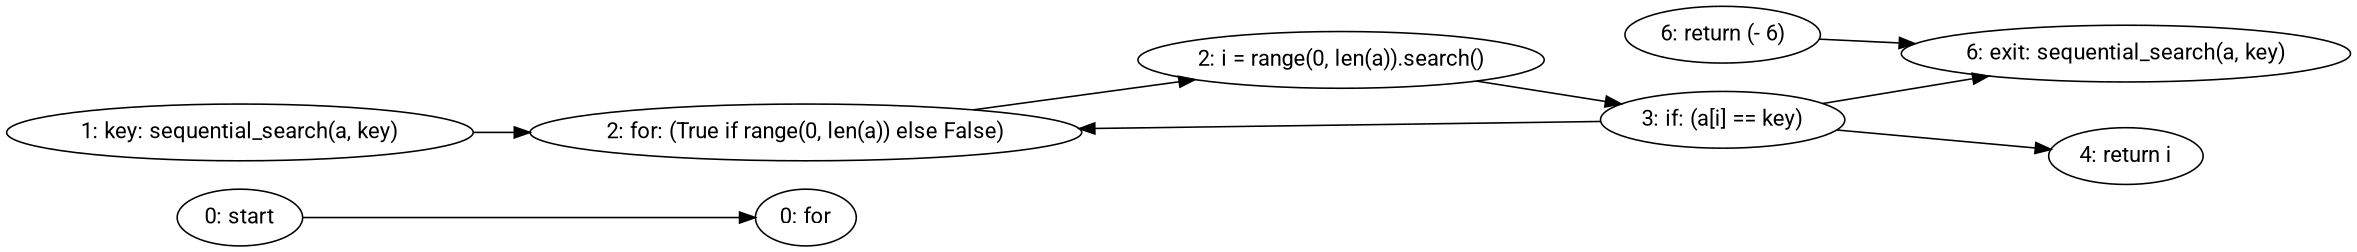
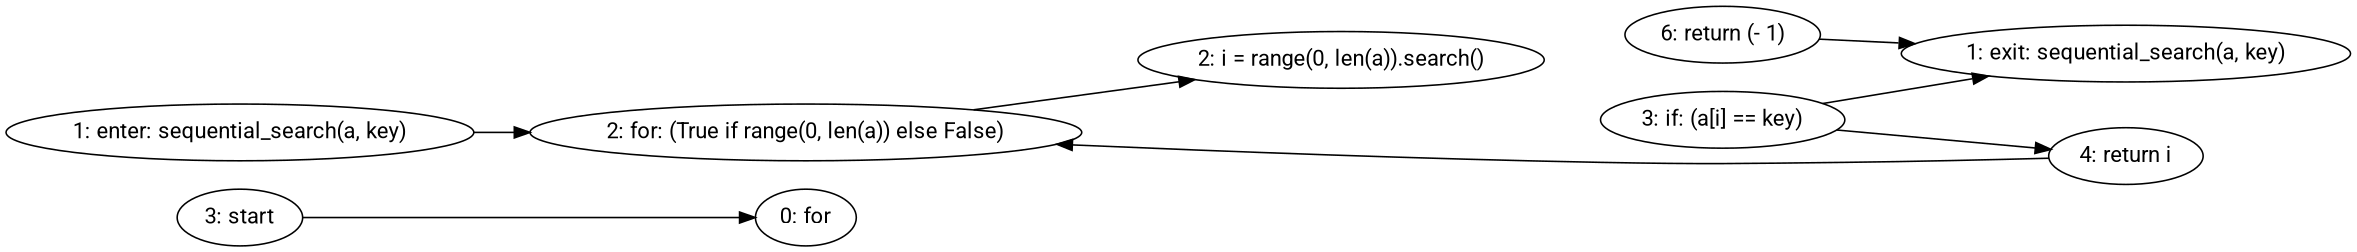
  strict digraph {
    fontname=Roboto
    rankdir=LR
    node [fontname=Roboto]
    edge [fontname=Roboto]
-   n1 [label="0: start"]
+   n1 [label="3: start"]
    n2 [label="0: for"]
-   n3 [label="1: key: sequential_search(a, key)"]
+   n3 [label="1: enter: sequential_search(a, key)"]
    n4 [label="2: for: (True if range(0, len(a)) else False)"]
    n5 [label="2: i = range(0, len(a)).search()"]
-   n6 [label="6: return (- 6)"]
-   n7 [label="6: exit: sequential_search(a, key)"]
+   n6 [label="6: return (- 1)"]
+   n7 [label="1: exit: sequential_search(a, key)"]
    n8 [label="3: if: (a[i] == key)"]
    n9 [label="4: return i"]
    n1 -> n2
    n3 -> n4
    n4 -> n5
-   n5 -> n8
    n6 -> n7
-   n8 -> n4
+   n9 -> n4
    n8 -> n7
    n8 -> n9
  }
